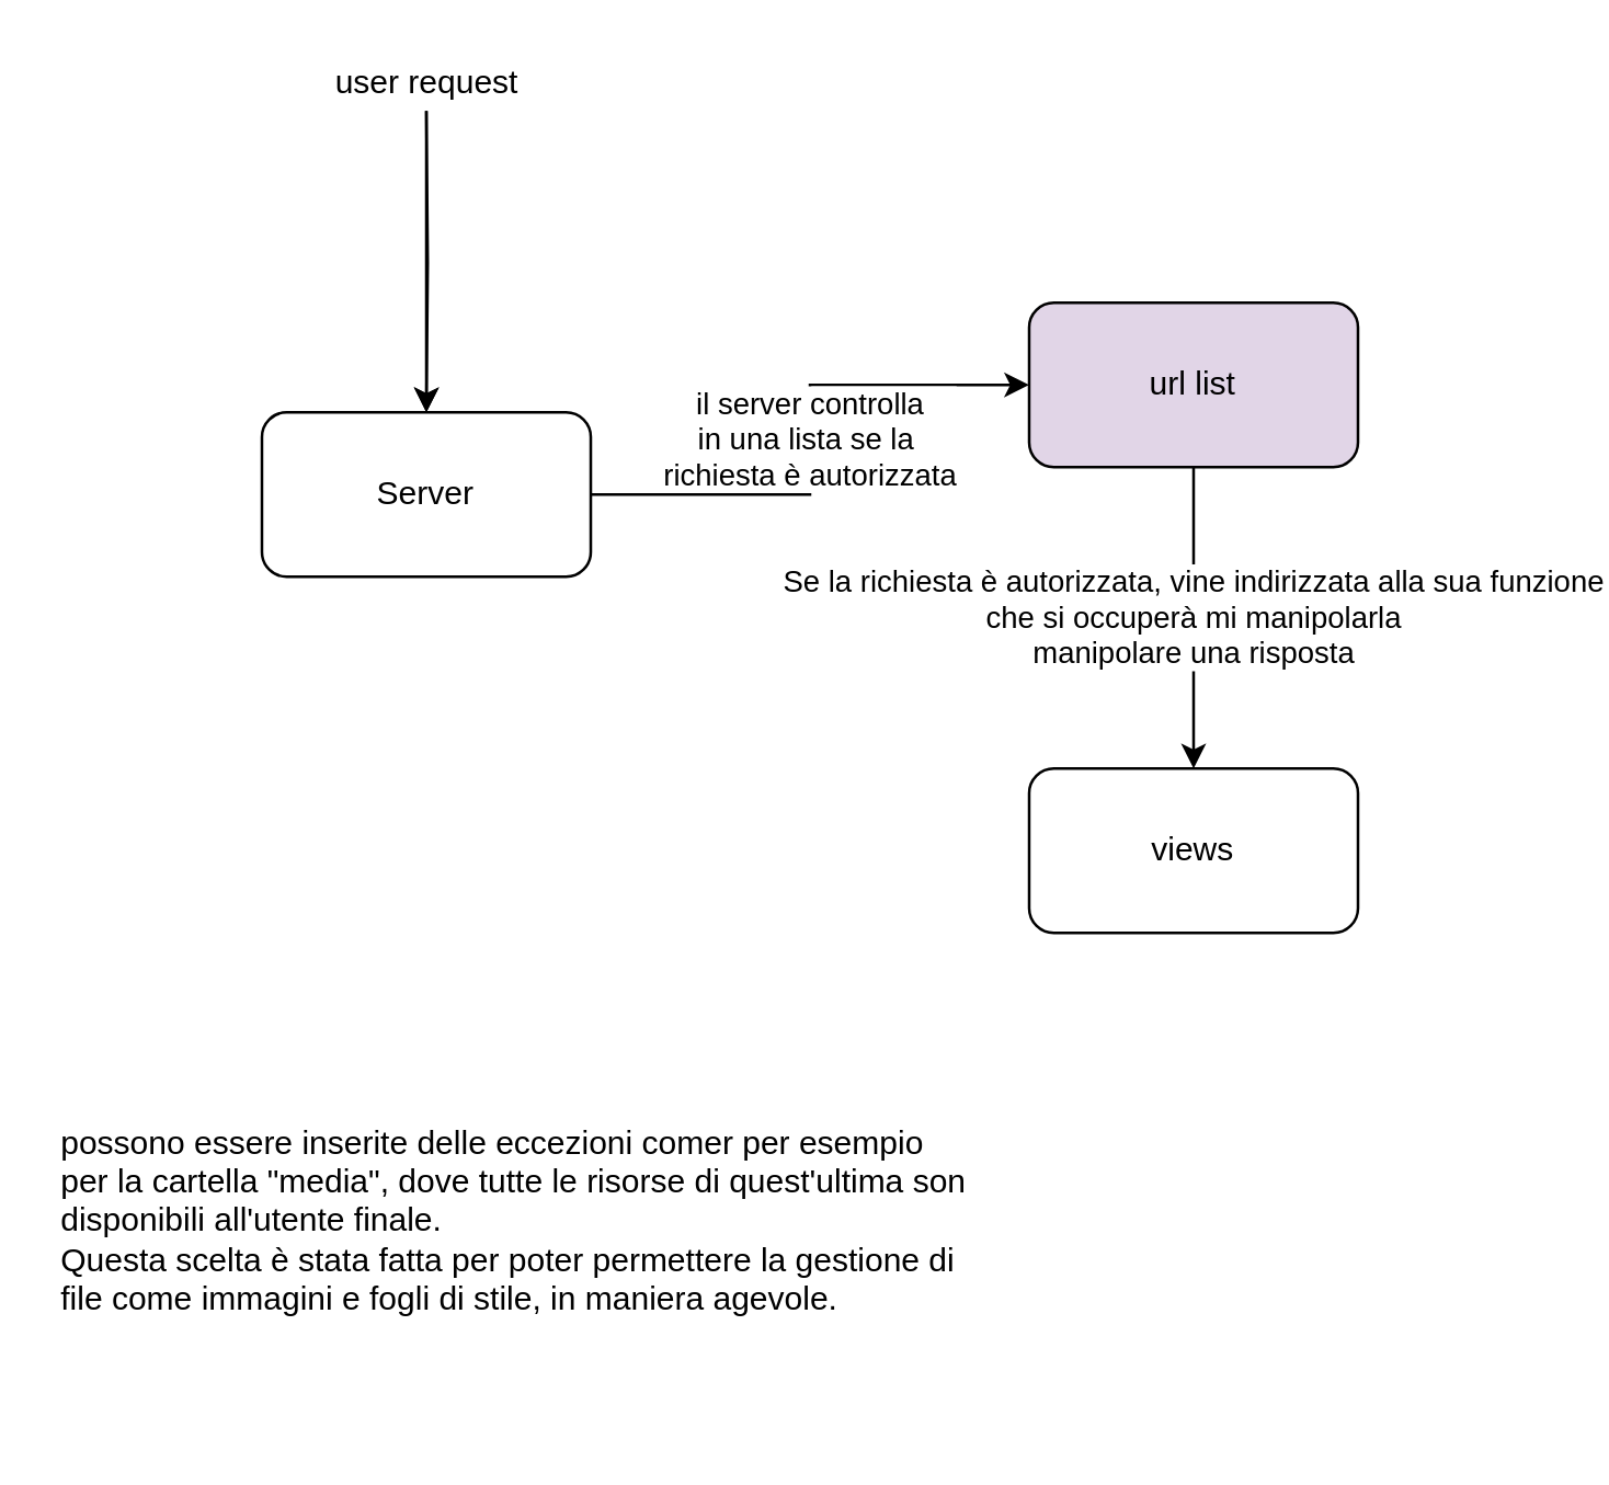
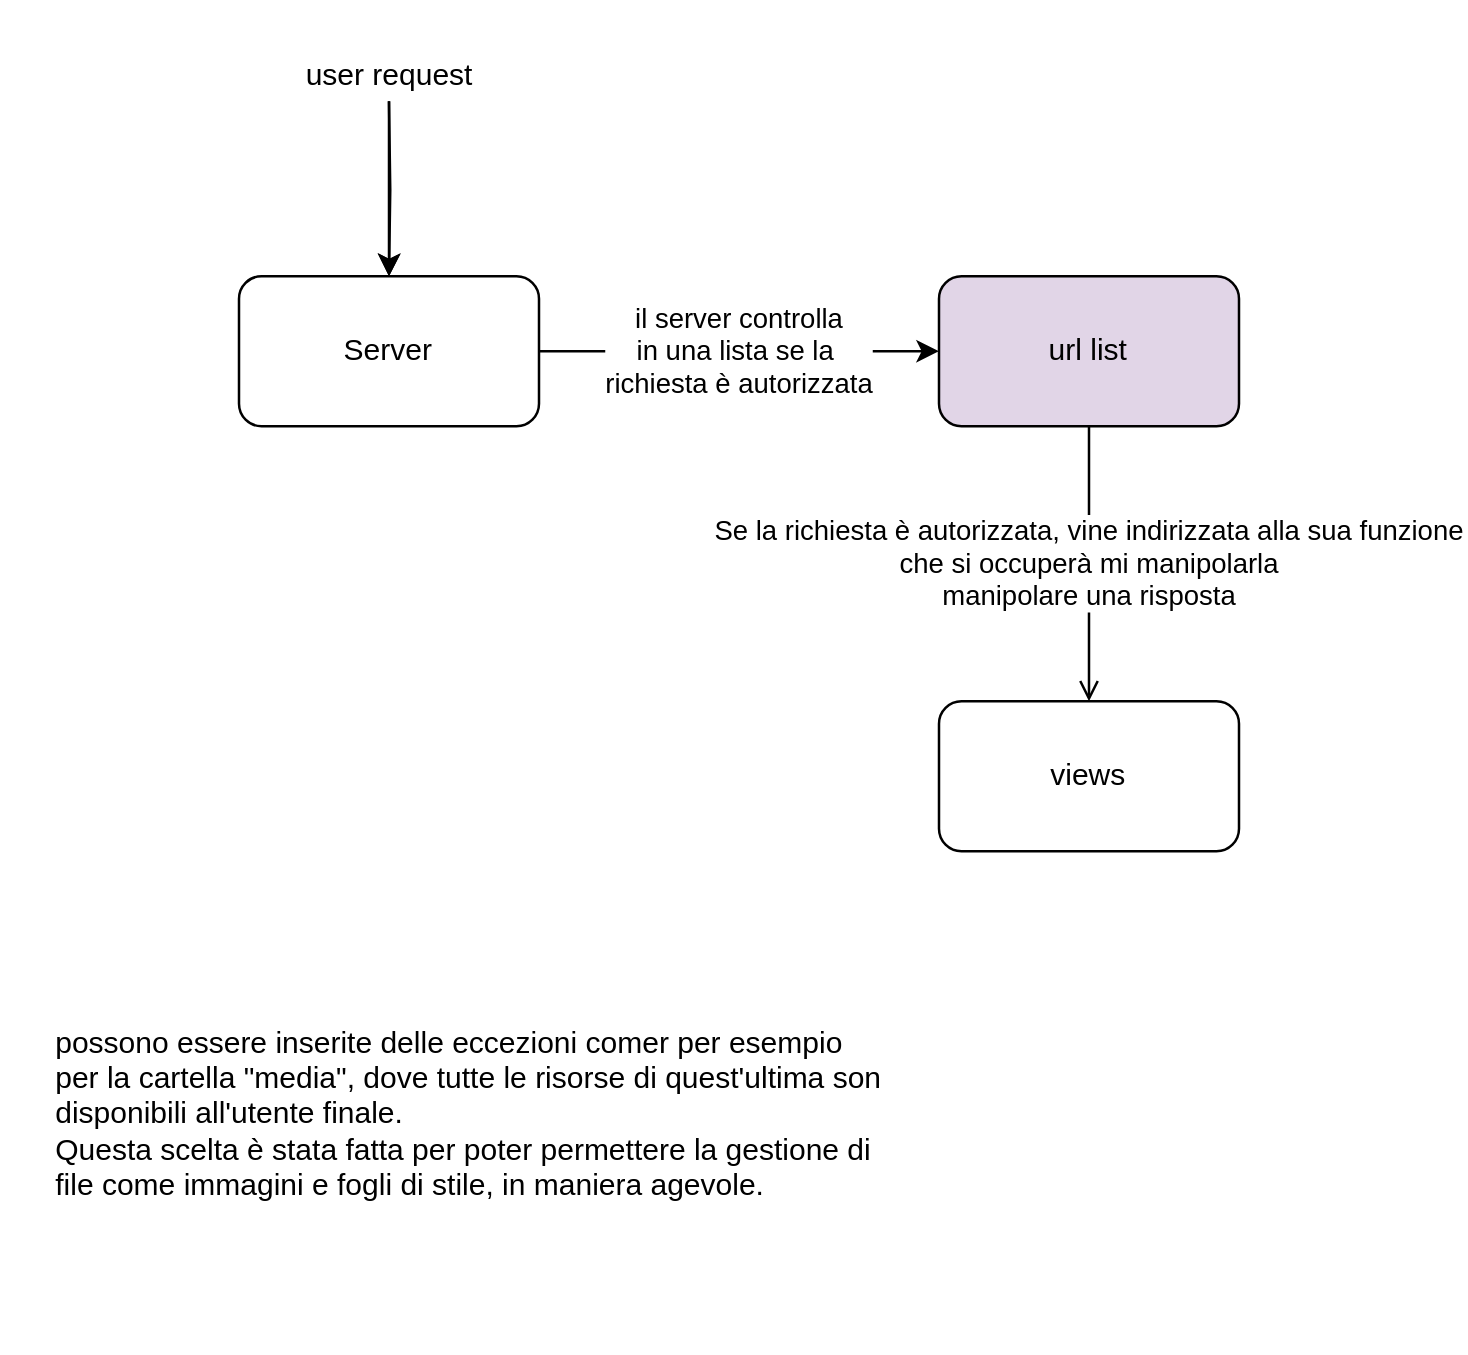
  <mxCell id="0" />
  <mxCell id="1" parent="0" />
  <mxCell id="2" style="edgeStyle=orthogonalEdgeStyle;rounded=0;orthogonalLoop=1;jettySize=auto;html=1;" edge="1" parent="1" target="4"><mxGeometry relative="1" as="geometry"><mxPoint x="155" y="40" as="sourcePoint" /></mxGeometry></mxCell>
  <mxCell id="3" value="il server controlla&lt;br&gt;in una lista se la&amp;nbsp;&lt;br&gt;richiesta è autorizzata" style="edgeStyle=orthogonalEdgeStyle;rounded=0;orthogonalLoop=1;jettySize=auto;html=1;" edge="1" parent="1" source="4" target="6"><mxGeometry relative="1" as="geometry" /></mxCell>
- <mxCell id="4" value="Server" style="rounded=1;whiteSpace=wrap;html=1;" vertex="1" parent="1"><mxGeometry x="95" y="150" width="120" height="60" as="geometry" /></mxCell>
- <mxCell id="5" value="Se la richiesta è autorizzata, vine indirizzata alla sua funzione&lt;br&gt;che si occuperà mi manipolarla&lt;br&gt;manipolare una risposta" style="edgeStyle=orthogonalEdgeStyle;rounded=0;orthogonalLoop=1;jettySize=auto;html=1;entryX=0.5;entryY=0;entryDx=0;entryDy=0;" edge="1" parent="1" source="6" target="7"><mxGeometry relative="1" as="geometry" /></mxCell>
+ <mxCell id="4" value="Server" style="rounded=1;whiteSpace=wrap;html=1;" vertex="1" parent="1"><mxGeometry x="95" y="110" width="120" height="60" as="geometry" /></mxCell>
+ <mxCell id="5" value="Se la richiesta è autorizzata, vine indirizzata alla sua funzione&lt;br&gt;che si occuperà mi manipolarla&lt;br&gt;manipolare una risposta" style="edgeStyle=orthogonalEdgeStyle;rounded=0;orthogonalLoop=1;jettySize=auto;html=1;entryX=0.5;entryY=0;entryDx=0;entryDy=0;endArrow=open;" edge="1" parent="1" source="6" target="7"><mxGeometry relative="1" as="geometry" /></mxCell>
  <mxCell id="6" value="url list" style="rounded=1;whiteSpace=wrap;html=1;fillColor=#e1d5e7;" vertex="1" parent="1"><mxGeometry x="375" y="110" width="120" height="60" as="geometry" /></mxCell>
  <mxCell id="7" value="views" style="rounded=1;whiteSpace=wrap;html=1;" vertex="1" parent="1"><mxGeometry x="375" y="280" width="120" height="60" as="geometry" /></mxCell>
  <mxCell id="8" value="" style="edgeStyle=orthogonalEdgeStyle;rounded=0;orthogonalLoop=1;jettySize=auto;html=1;" edge="1" parent="1" source="9" target="4"><mxGeometry relative="1" as="geometry" /></mxCell>
  <mxCell id="9" value="user request" style="text;html=1;align=center;verticalAlign=middle;resizable=0;points=[];autosize=1;strokeColor=none;" vertex="1" parent="1"><mxGeometry x="115" y="20" width="80" height="20" as="geometry" /></mxCell>
  <mxCell id="10" value="possono essere inserite delle eccezioni comer per esempio per la cartella &quot;media&quot;, dove tutte le risorse di quest'ultima son disponibili all'utente finale.&lt;br&gt;&lt;div&gt;Questa scelta è stata fatta per poter permettere la gestione di file come immagini e fogli di stile, in maniera agevole.&lt;/div&gt;" style="text;html=1;strokeColor=none;fillColor=none;align=left;verticalAlign=middle;whiteSpace=wrap;rounded=0;" vertex="1" parent="1"><mxGeometry x="20" y="370" width="335" height="150" as="geometry" /></mxCell>
